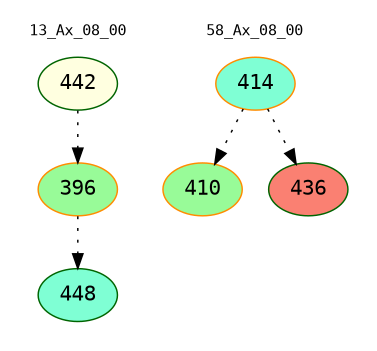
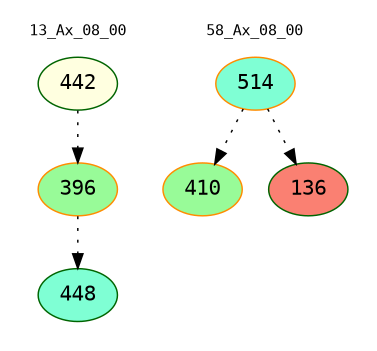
  digraph {
    fontname="DejaVu Sans Mono"
    node [color=darkgreen fillcolor=palegreen fontname="DejaVu Sans Mono" style=filled]
    edge [color=black fontname="DejaVu Sans Mono" style=dotted]
    n1 [fillcolor=lightyellow label=442]
    n2 [color=darkorange label=396]
    n3 [fillcolor=aquamarine label=448]
-   n4 [color=darkorange fillcolor=aquamarine label=414]
+   n4 [color=darkorange fillcolor=aquamarine label=514]
    n5 [color=darkorange label=410]
-   n6 [fillcolor=salmon label=436]
+   n6 [fillcolor=salmon label=136]
    subgraph cluster_1 {
      color=white
      fontsize=10
      label="13_Ax_08_00"
      n1
      n2
      n3
    }
    subgraph cluster_2 {
      color=white
      fontsize=10
      label="58_Ax_08_00"
      n4
      n5
      n6
    }
    n1 -> n2
    n2 -> n3
    n4 -> n5
    n4 -> n6
  }
